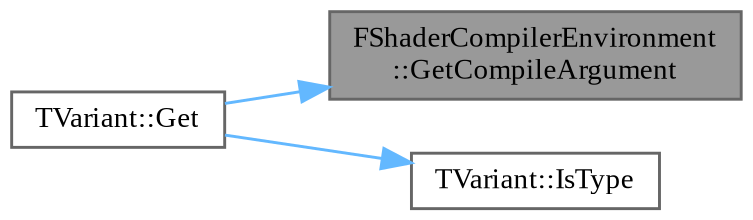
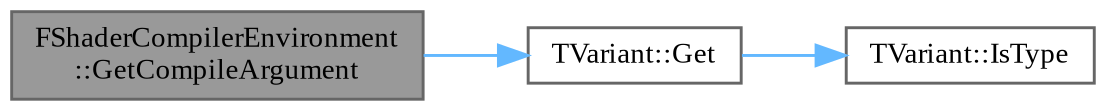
  digraph {
    fontname="Liberation Serif"
    rankdir=LR
    node [color=grey40 fillcolor=white fontname="Liberation Serif" fontsize=10 shape=box style=filled]
    edge [color=steelblue1 fontname="Liberation Serif" fontsize=10 labelfontname=Helvetica labelfontsize=10 style=solid]
    n1 [color=gray40 fillcolor=grey60 fontcolor=black height=0.2 label="FShaderCompilerEnvironment\l::GetCompileArgument" width=0.4]
    n2 [height=0.2 label="TVariant::Get" width=0.4]
    n3 [height=0.2 label="TVariant::IsType" width=0.4]
-   n2 -> n1
+   n1 -> n2
    n2 -> n3
  }
